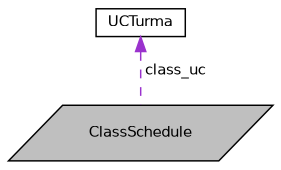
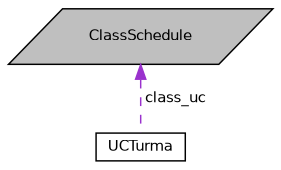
  digraph {
    node [color=black fontname=Helvetica fontsize=10 style=filled]
    n1 [fillcolor=grey75 fontcolor=black height=0.2 label=ClassSchedule shape=parallelogram width=0.4]
    n2 [fillcolor=white height=0.2 label=UCTurma shape=box width=0.4]
-   n2 -> n1 [color=darkorchid3 dir=back fontname=Helvetica fontsize=10 label=" class_uc" labelfontname=Helvetica labelfontsize=10 style=dashed]
+   n1 -> n2 [color=darkorchid3 dir=back fontname=Helvetica fontsize=10 label=" class_uc" labelfontname=Helvetica labelfontsize=10 style=dashed]
  }
